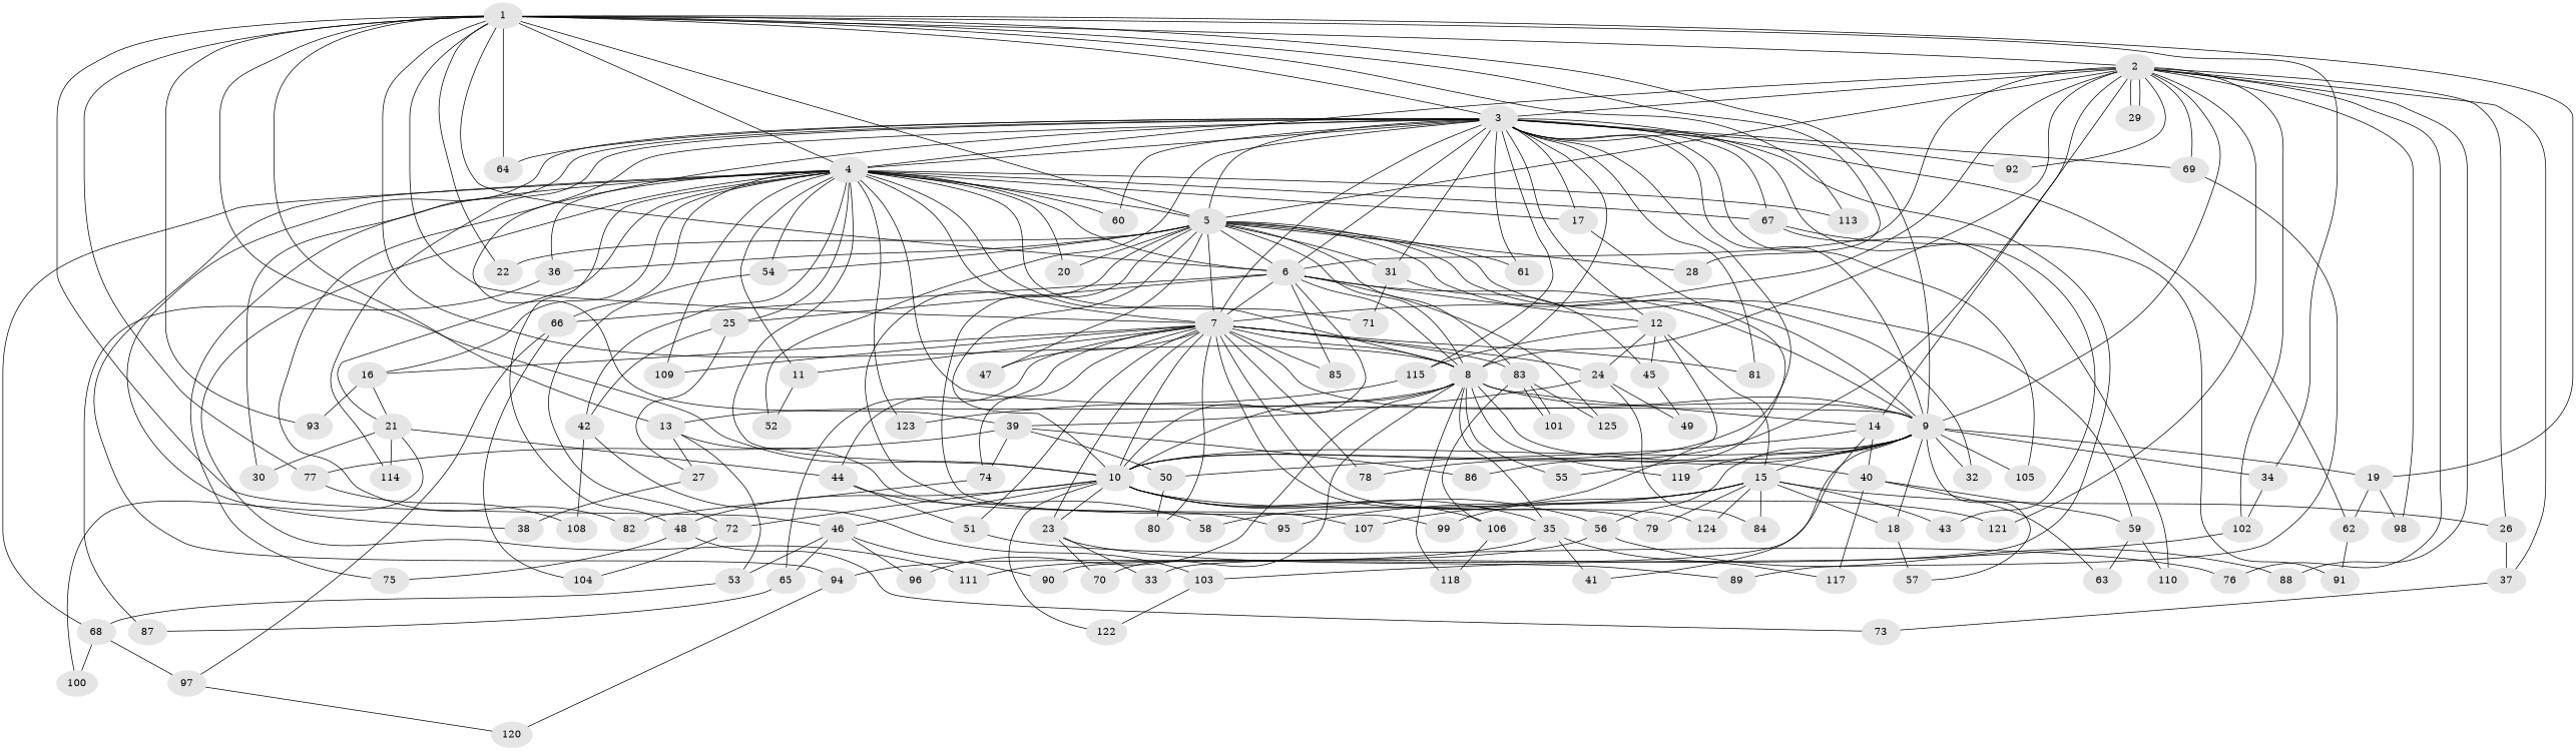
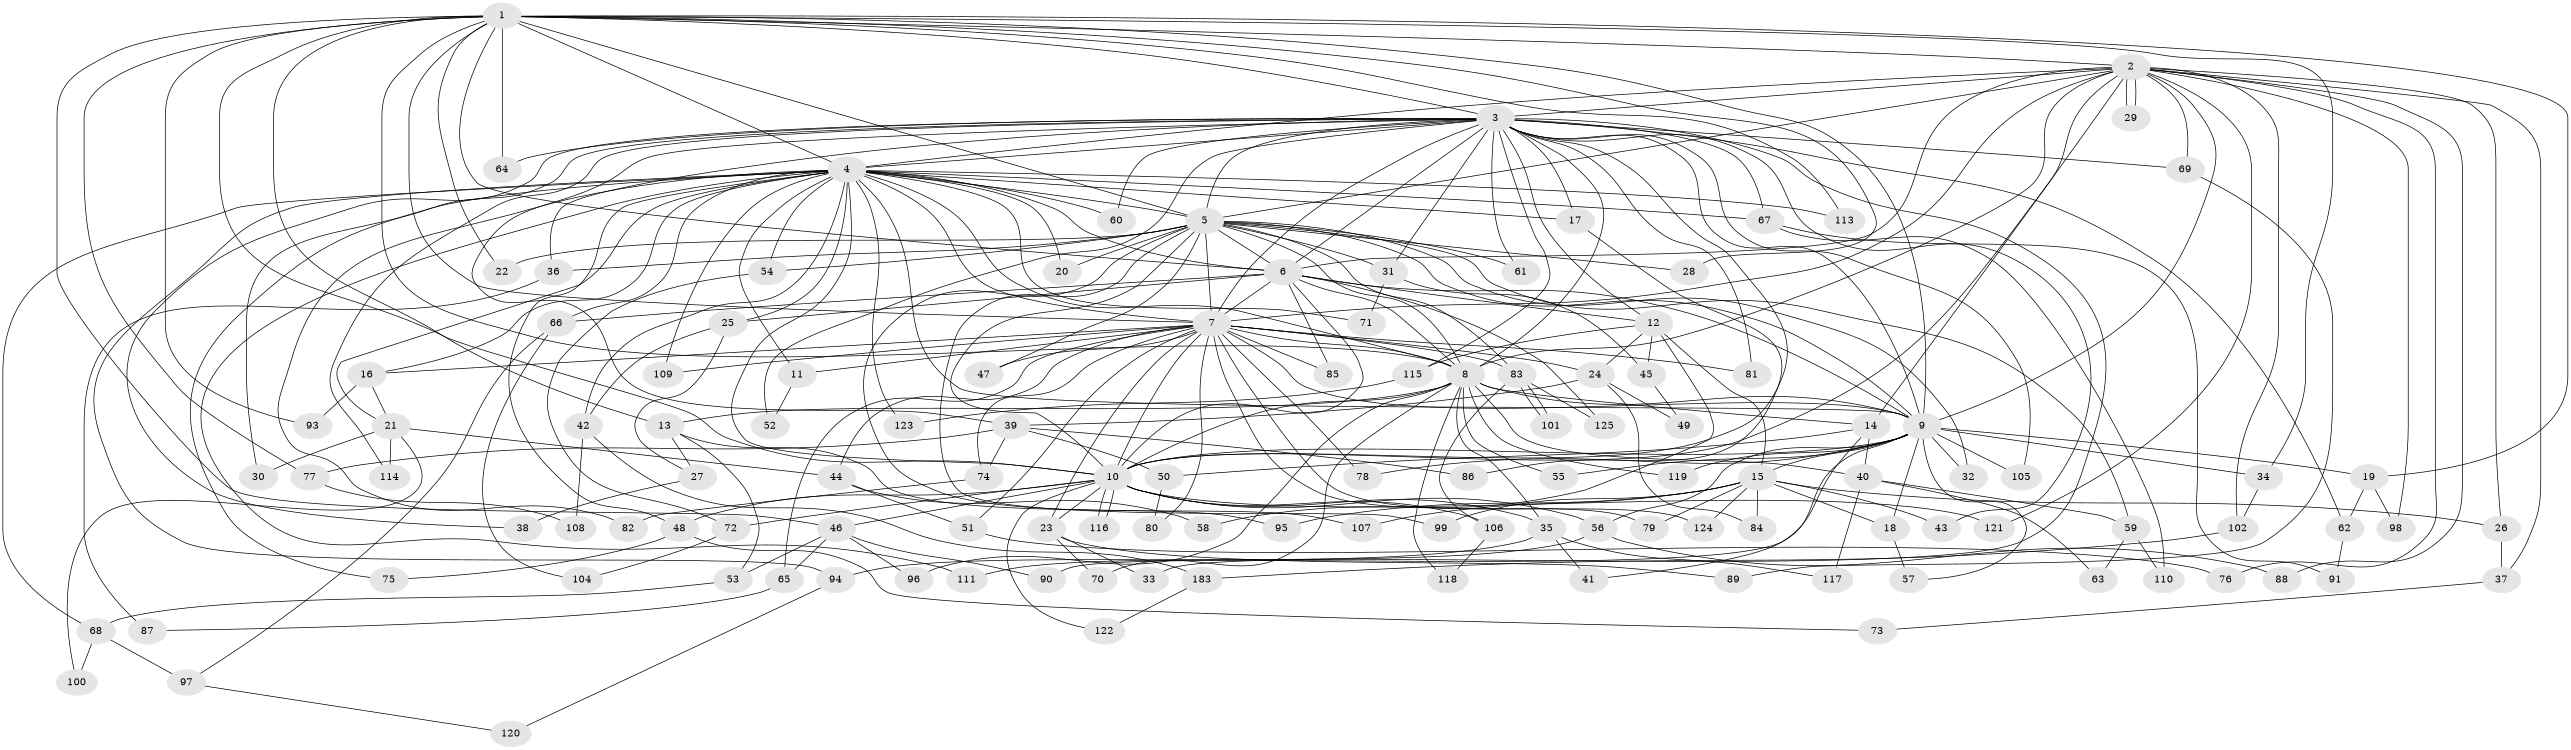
  graph {
    node [color=gray90 style=filled]
    1
    2
    3
    4
    5
    6
    7
    8
    9
    10
    13
    19
    22
    28
    34
    46
    64
    77
    93
    113
    14
    26
    29
    37
    69
    76
    88
-   92
    98
    102
    121
    12
    17
    30
    31
    33
    36
    38
    39
    43
    52
    60
    61
    62
    67
    81
    105
    114
    115
    11
    16
    20
    21
    25
    42
    48
    54
    66
    68
    71
    75
    82
    94
    109
    111
    123
    32
    47
    59
    83
    99
    107
    85
    125
    23
    24
    44
    51
    65
    74
    78
    79
    80
    124
    35
    40
    55
    70
    96
    118
    119
    15
    18
    56
    57
    90
    72
    106
+   116
    122
    27
    53
    95
    108
    41
    50
    73
    89
-   103
+   103 [label=183]
    45
    58
    86
    87
    91
    110
    100
    97
    104
    120
    63
    101
    84
    49
    117
    1 -- 2
    1 -- 3
    1 -- 4
    1 -- 5
    1 -- 6
    1 -- 7
    1 -- 8
    1 -- 9
    1 -- 10
    1 -- 13
    1 -- 19
    1 -- 22
    1 -- 28
    1 -- 34
    1 -- 46
    1 -- 64
    1 -- 77
    1 -- 93
    1 -- 113
    2 -- 3
    2 -- 4
    2 -- 5
    2 -- 6
    2 -- 7
    2 -- 8
    2 -- 9
    2 -- 10
    2 -- 14
    2 -- 26
    2 -- 29
    2 -- 29
    2 -- 37
    2 -- 69
    2 -- 76
    2 -- 88
-   2 -- 92
    2 -- 98
    2 -- 102
    2 -- 121
    3 -- 4
    3 -- 5
    3 -- 6
    3 -- 7
    3 -- 8
    3 -- 9
    3 -- 10
    3 -- 64
    3 -- 69
-   3 -- 92
    3 -- 12
    3 -- 17
    3 -- 30
    3 -- 31
    3 -- 33
    3 -- 36
    3 -- 38
    3 -- 39
    3 -- 43
    3 -- 52
    3 -- 60
    3 -- 61
    3 -- 62
    3 -- 67
    3 -- 81
    3 -- 105
    3 -- 114
    3 -- 115
    4 -- 5
    4 -- 6
    4 -- 7
    4 -- 8
    4 -- 9
    4 -- 10
    4 -- 113
    4 -- 17
    4 -- 60
    4 -- 67
    4 -- 11
    4 -- 16
    4 -- 20
    4 -- 21
    4 -- 25
    4 -- 42
    4 -- 48
    4 -- 54
    4 -- 66
    4 -- 68
    4 -- 71
    4 -- 75
    4 -- 82
    4 -- 94
    4 -- 109
    4 -- 111
    4 -- 123
    5 -- 6
    5 -- 7
    5 -- 8
    5 -- 9
    5 -- 10
    5 -- 22
    5 -- 28
    5 -- 31
    5 -- 36
    5 -- 61
    5 -- 20
    5 -- 54
    5 -- 32
    5 -- 47
    5 -- 59
    5 -- 83
    5 -- 99
    5 -- 107
    6 -- 7
    6 -- 8
    6 -- 9
    6 -- 10
    6 -- 12
    6 -- 25
    6 -- 66
    6 -- 85
    6 -- 125
    7 -- 8
    7 -- 9
    7 -- 10
    7 -- 81
    7 -- 11
    7 -- 16
    7 -- 109
    7 -- 47
    7 -- 83
    7 -- 85
    7 -- 23
    7 -- 24
    7 -- 44
    7 -- 51
    7 -- 65
    7 -- 74
    7 -- 78
    7 -- 79
    7 -- 80
    7 -- 124
    8 -- 9
    8 -- 10
    8 -- 13
    8 -- 14
    8 -- 35
    8 -- 40
    8 -- 55
    8 -- 70
    8 -- 96
    8 -- 118
    8 -- 119
    9 -- 10
    9 -- 19
    9 -- 34
    9 -- 105
    9 -- 32
    9 -- 78
    9 -- 55
    9 -- 119
    9 -- 15
    9 -- 18
    9 -- 56
    9 -- 57
    9 -- 90
    10 -- 46
    10 -- 121
    10 -- 48
    10 -- 23
    10 -- 35
    10 -- 56
    10 -- 72
    10 -- 106
+   10 -- 116
+   10 -- 116
    10 -- 122
    13 -- 27
    13 -- 53
    13 -- 95
    19 -- 98
    19 -- 62
    34 -- 102
    46 -- 65
    46 -- 96
    46 -- 90
    46 -- 53
    77 -- 108
    14 -- 40
    14 -- 41
    14 -- 50
    26 -- 37
    37 -- 73
    69 -- 89
    102 -- 103
    12 -- 115
    12 -- 24
    12 -- 15
    12 -- 45
    12 -- 58
    17 -- 86
    31 -- 71
    31 -- 45
    36 -- 87
    39 -- 77
    39 -- 74
    39 -- 50
    39 -- 86
    62 -- 91
    67 -- 91
    67 -- 110
    115 -- 123
    11 -- 52
    16 -- 93
    16 -- 21
    21 -- 30
    21 -- 114
    21 -- 44
    21 -- 100
    25 -- 42
    25 -- 27
    42 -- 108
    42 -- 103
    48 -- 75
    48 -- 73
    54 -- 72
    66 -- 97
    66 -- 104
    68 -- 100
    68 -- 97
    94 -- 120
    59 -- 110
    59 -- 63
    83 -- 125
    83 -- 106
    83 -- 101
    83 -- 101
    23 -- 33
    23 -- 70
    23 -- 89
    24 -- 39
    24 -- 84
    24 -- 49
    44 -- 51
    44 -- 58
    51 -- 76
    65 -- 87
    74 -- 82
    35 -- 94
    35 -- 41
    35 -- 117
    40 -- 59
    40 -- 63
    40 -- 117
    15 -- 26
    15 -- 43
    15 -- 99
    15 -- 107
    15 -- 79
    15 -- 124
    15 -- 18
    15 -- 95
    15 -- 84
    18 -- 57
    56 -- 88
    56 -- 111
    72 -- 104
    106 -- 118
    27 -- 38
    53 -- 68
    50 -- 80
    103 -- 122
    45 -- 49
    97 -- 120
  }
